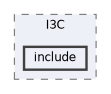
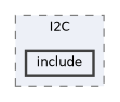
  digraph {
    compound=true
    n1 [color=grey25 fillcolor="#edf0f7" fontname=Helvetica fontsize=10 height=0.2 label=include shape=box style="filled,bold" width=0.4]
    subgraph cluster_1 {
      bgcolor="#edf0f7"
      fontname=Helvetica
      fontsize=10
-     label=I3C
+     label=I2C
      pencolor=grey50
      style="filled,dashed"
      n1
    }
  }
